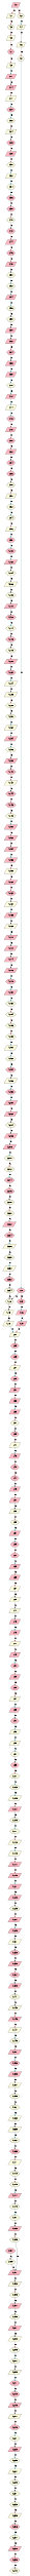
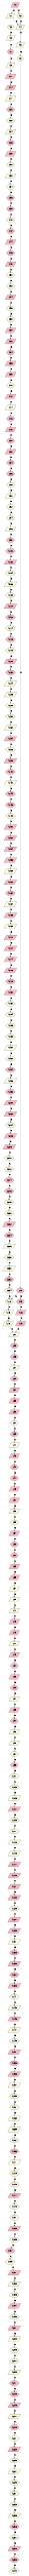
  strict digraph {
    node [fillcolor=lightpink shape=parallelogram style=filled]
    edge [color=black]
    S1 [fillcolor=lightyellow]
    S0
    S2 [fillcolor=lightyellow shape=hexagon]
    S3 [fillcolor=lightyellow shape=hexagon]
    S4 [fillcolor=lightyellow]
    S5 [fillcolor=lightyellow]
    S6 [fillcolor=lightyellow]
    S7 [shape=hexagon]
    S8 [fillcolor=lightyellow shape=hexagon]
    S9 [fillcolor=lightyellow]
    S10 [shape=hexagon]
    S11
    S12 [fillcolor=lightyellow shape=hexagon]
    S13 [shape=hexagon]
    S14
    S15 [fillcolor=lightyellow]
    S16
    S17 [fillcolor=lightyellow]
    S18 [fillcolor=lightyellow]
    S19
    S20 [shape=hexagon]
    S21 [fillcolor=lightyellow]
    S22 [fillcolor=lightyellow shape=hexagon]
    S23 [shape=hexagon]
    S24 [fillcolor=lightyellow]
    S25 [shape=hexagon]
    S26 [shape=hexagon]
    S27 [fillcolor=lightyellow]
    S28
    S29 [shape=hexagon]
    S30 [fillcolor=lightyellow shape=hexagon]
    S31
    S32 [fillcolor=lightyellow]
    S33
    S34 [fillcolor=lightyellow shape=hexagon]
    S35
    S36 [shape=hexagon]
    S37 [fillcolor=lightyellow shape=hexagon]
    S38 [shape=hexagon]
    S39 [shape=hexagon]
    S40 [fillcolor=lightyellow shape=hexagon]
    S41 [fillcolor=lightyellow]
    S42 [shape=hexagon]
    S43
    S44
    S45 [shape=hexagon]
    S46 [shape=hexagon]
    S47 [shape=hexagon]
    S48
    S49
    S50 [fillcolor=lightyellow shape=hexagon]
    S51
    S52 [fillcolor=lightyellow shape=hexagon]
    S53 [fillcolor=lightyellow]
    S54
    S55 [fillcolor=lightyellow shape=hexagon]
    S56 [fillcolor=lightyellow shape=hexagon]
    S57
    S58 [fillcolor=lightyellow shape=hexagon]
    S59 [shape=hexagon]
    S60
    S61 [shape=hexagon]
    S62
    S63
    S64 [shape=hexagon]
    S65
    S66
    S67 [fillcolor=lightyellow]
    S68
    S69 [fillcolor=lightyellow]
    S70 [fillcolor=lightyellow shape=hexagon]
    S71 [fillcolor=lightyellow]
    S72
    S73
    S74 [fillcolor=lightyellow]
    S75
    S76 [shape=hexagon]
    S77 [fillcolor=lightyellow]
    S78
    S79
    S80 [shape=hexagon]
    S81 [shape=hexagon]
    S82
    S83
    S84 [shape=hexagon]
    S85 [shape=hexagon]
    S86 [shape=hexagon]
    S87 [fillcolor=lightyellow]
    S88 [fillcolor=lightyellow shape=hexagon]
    S89
    S90 [fillcolor=lightyellow]
    S91 [shape=hexagon]
    S92 [fillcolor=lightyellow shape=hexagon]
    S93 [fillcolor=lightyellow]
    S94 [fillcolor=lightyellow shape=hexagon]
    S95 [fillcolor=lightyellow]
    S96 [fillcolor=lightyellow]
    S97 [fillcolor=lightyellow shape=hexagon]
    S98 [shape=hexagon]
    S99 [shape=hexagon]
    S100 [shape=hexagon]
    S101 [fillcolor=lightyellow shape=hexagon]
    S102
    S103 [fillcolor=lightyellow shape=hexagon]
    S104 [fillcolor=lightyellow shape=hexagon]
    S105 [fillcolor=lightyellow]
    n107 [fillcolor=lightyellow label=S906]
    S107
    S108 [fillcolor=lightyellow shape=hexagon]
    S109 [fillcolor=lightyellow shape=hexagon]
    S110
    S111 [fillcolor=lightyellow shape=hexagon]
    n113 [label=S412 shape=hexagon]
    S113 [fillcolor=lightyellow]
    S114 [fillcolor=lightyellow shape=hexagon]
    S115 [fillcolor=lightyellow]
    S116 [shape=hexagon]
    S117
    S118 [fillcolor=lightyellow shape=hexagon]
    S119
    S120
    S121
    S122 [shape=hexagon]
    S123
    S124 [fillcolor=lightyellow]
    S125 [fillcolor=lightyellow shape=hexagon]
    S126 [fillcolor=lightyellow]
    S127
    S128 [fillcolor=lightyellow shape=hexagon]
    S129
    S130 [fillcolor=lightyellow shape=hexagon]
    S131 [fillcolor=lightyellow]
    S132 [fillcolor=lightyellow]
    S133 [shape=hexagon]
    S134
    S135
    S136 [fillcolor=lightyellow shape=hexagon]
    S137 [shape=hexagon]
    S138
    S139
    S140 [shape=hexagon]
    S141 [fillcolor=lightyellow shape=hexagon]
    S142 [fillcolor=lightyellow]
    S143 [fillcolor=lightyellow]
    S144 [shape=hexagon]
    S145
    S146 [shape=hexagon]
    S147 [fillcolor=lightyellow]
    S148 [fillcolor=lightyellow shape=hexagon]
    S149 [fillcolor=lightyellow shape=hexagon]
    S150
    S151
    S152
    S153 [shape=hexagon]
    S154
    S155
    S156
    S157 [fillcolor=lightyellow]
    S158 [fillcolor=lightyellow]
    S159 [fillcolor=lightyellow shape=hexagon]
    S160
    S161 [fillcolor=lightyellow shape=hexagon]
    S162 [shape=hexagon]
    S163 [fillcolor=lightyellow]
    S164 [fillcolor=lightyellow]
    n166 [fillcolor=lightyellow label=S665]
    S166
    S167 [fillcolor=lightyellow shape=hexagon]
    S168 [fillcolor=lightyellow]
    S169 [shape=hexagon]
    S170
    S171 [fillcolor=lightyellow]
    S172
    S173 [fillcolor=lightyellow shape=hexagon]
    S174
    S175 [fillcolor=lightyellow shape=hexagon]
    S176
    S177
    S178 [shape=hexagon]
    S179 [fillcolor=lightyellow shape=hexagon]
    S180
    S181 [fillcolor=lightyellow shape=hexagon]
    S182 [fillcolor=lightyellow shape=hexagon]
    S183
    S184 [fillcolor=lightyellow shape=hexagon]
    S185 [fillcolor=lightyellow shape=hexagon]
    S186 [fillcolor=lightyellow shape=hexagon]
    S187 [shape=hexagon]
    S188 [fillcolor=lightyellow shape=hexagon]
    S189 [fillcolor=lightyellow shape=hexagon]
    S190 [fillcolor=lightyellow]
    S191
    S192 [fillcolor=lightyellow shape=hexagon]
    S193 [fillcolor=lightyellow]
    S194 [shape=hexagon]
    S195 [fillcolor=lightyellow shape=hexagon]
    S196 [fillcolor=lightyellow]
    S197
    S198 [shape=hexagon]
    S199 [fillcolor=lightyellow shape=hexagon]
    S200
    S201
    S202
    S203 [fillcolor=lightyellow]
    S204 [fillcolor=lightyellow shape=hexagon]
    S205 [fillcolor=lightyellow shape=hexagon]
    S206
    S207 [fillcolor=lightyellow shape=hexagon]
    S208
    S209 [fillcolor=lightyellow]
    S210 [fillcolor=lightyellow shape=hexagon]
    S211 [shape=hexagon]
    S212 [fillcolor=lightyellow shape=hexagon]
    S213 [shape=hexagon]
    S214 [shape=hexagon]
    S215
    S216 [shape=hexagon]
    S217 [fillcolor=lightyellow]
    S218 [fillcolor=lightyellow shape=hexagon]
    S219 [shape=hexagon]
    S220 [fillcolor=lightyellow shape=hexagon]
    S221 [fillcolor=lightyellow shape=hexagon]
    S222
    S223
    S224 [shape=hexagon]
    S225 [fillcolor=lightyellow shape=hexagon]
    S226 [fillcolor=lightyellow]
    S227 [fillcolor=lightyellow]
    S228 [fillcolor=lightyellow shape=hexagon]
    S229 [fillcolor=lightyellow shape=hexagon]
    S230 [fillcolor=lightyellow]
    S231 [fillcolor=lightyellow shape=hexagon]
    S232 [shape=hexagon]
    S233 [fillcolor=lightyellow shape=hexagon]
    S234 [fillcolor=lightyellow shape=hexagon]
    S235 [fillcolor=lightyellow]
    S236 [shape=hexagon]
    S237 [fillcolor=lightyellow shape=hexagon]
    S238
    S239 [shape=hexagon]
    S240 [fillcolor=lightyellow shape=hexagon]
-   S1 -> S3 [color=brown label=C]
+   S1 -> S4 [color=brown label=C]
    S0 -> S1 [color=brown label=T]
    S0 -> S2 [color=brown label=A]
    S2 -> S4 [color=teal label=A]
    S3 -> S5 [color=brown label=A]
    S4 -> S6 [label=T]
    S5 -> S7 [color=brown label=T]
    S6 -> S8 [color=brown label=G]
    S7 -> S9 [color=brown label=C]
    S8 -> S10 [color=teal label=T]
    S9 -> S11 [color=teal label=A]
    S10 -> S12 [label=C]
    S10 -> S13 [color=brown label=G]
    S11 -> S14 [label=C]
    S12 -> S15 [label=T]
    S13 -> S16 [color=teal label=A]
    S14 -> S17 [color=brown label=A]
    S15 -> S18 [label=G]
    S16 -> S19 [color=teal label=G]
    S17 -> S20 [color=teal label=C]
    S18 -> S21 [color=teal label=T]
    S19 -> S21 [color=brown label=T]
    S20 -> S22 [color=teal label=G]
    S21 -> S23 [label=A]
    S22 -> S24 [color=brown label=T]
    S23 -> S25 [color=teal label=A]
    S24 -> S26 [label=C]
    S25 -> S27 [color=brown label=A]
    S26 -> S28 [color=brown label=G]
    S27 -> S29 [color=teal label=G]
    S28 -> S30 [color=brown label=T]
    S29 -> S31 [label=A]
    S30 -> S32 [color=teal label=A]
    S31 -> S33 [color=brown label=A]
    S32 -> S34 [color=teal label=T]
    S33 -> S35 [color=teal label=G]
    S34 -> S36 [color=teal label=A]
    S35 -> S37 [color=brown label=C]
    S36 -> S38 [label=A]
    S37 -> S39 [label=A]
    S38 -> S40 [color=brown label=A]
    S39 -> S41 [color=brown label=T]
    S40 -> S42 [label=C]
    S41 -> S43 [color=teal label=C]
    S42 -> S44 [color=brown label=C]
    S43 -> S45 [color=brown label=A]
    S44 -> S46 [color=brown label=C]
    S45 -> S47 [color=brown label=G]
    S46 -> S48 [color=brown label=C]
    S47 -> S49 [label=T]
    S48 -> S50 [label=T]
    S49 -> S51 [color=brown label=T]
    S50 -> S52 [color=teal label=A]
    S51 -> S53 [label=G]
    S52 -> S54 [color=teal label=T]
    S53 -> S55 [color=brown label=T]
    S54 -> S56 [color=teal label=A]
    S55 -> S57 [color=teal label=G]
    S56 -> S58 [label=G]
    S57 -> S59 [color=teal label=A]
    S58 -> S60 [label=A]
    S59 -> S61 [color=brown label=T]
    S60 -> S62 [label=A]
    S61 -> S63 [color=teal label=C]
    S62 -> S64 [color=brown label=G]
    S63 -> S65 [color=brown label=G]
    S64 -> S66 [label=T]
    S65 -> S67 [color=brown label=G]
    S66 -> S68 [color=teal label=C]
    S67 -> S69 [label=G]
    S68 -> S70 [color=teal label=C]
    S69 -> S71 [label=C]
    S70 -> S72 [color=teal label=G]
    S71 -> S73 [label=T]
    S72 -> S74 [color=teal label=A]
    S73 -> S75 [color=teal label=G]
    S74 -> S76 [color=teal label=C]
    S75 -> S77 [color=brown label=A]
    S76 -> S78 [color=brown label=C]
    S77 -> S79 [color=brown label=C]
    S78 -> S80 [color=brown label=A]
    S79 -> S81 [color=teal label=G]
    S80 -> S82 [color=brown label=G]
    S81 -> S83 [color=brown label=C]
    S82 -> S84 [label=A]
    S83 -> S85 [color=brown label=G]
    S84 -> S86 [color=brown label=G]
    S85 -> S87 [color=brown label=G]
    S86 -> S88 [label=C]
    S87 -> S89 [color=teal label=A]
    S88 -> S90 [color=brown label=G]
    S89 -> S91 [label=A]
    S90 -> S92 [color=teal label=T]
    S91 -> S93 [color=teal label=G]
    S92 -> S94 [color=teal label=C]
    S93 -> S95 [color=teal label=A]
    S94 -> S96 [color=brown label=C]
    S95 -> S97 [color=teal label=C]
    S96 -> S98 [color=teal label=T]
    S97 -> S99 [label=G]
    S98 -> S100 [color=teal label=G]
    S99 -> S101 [color=brown label=G]
    S100 -> S102 [color=teal label=A]
    S101 -> S103 [color=teal label=C]
    S102 -> S104 [label=A]
    S103 -> S105 [color=teal label=G]
    S104 -> n107 [label=G]
    S105 -> S107 [color=brown label=C]
    n107 -> S108 [label=A]
    S107 -> S109 [label=G]
    S108 -> S110 [label=G]
    S109 -> S111 [color=teal label=A]
    S110 -> n113 [label=A]
    S111 -> S113 [color=brown label=A]
    n113 -> S114 [color=teal label=C]
    S113 -> S115 [color=teal label=A]
    S114 -> S116 [label=T]
    S115 -> S117 [color=brown label=A]
    S116 -> S118 [label=G]
    S117 -> S119 [color=brown label=A]
    S118 -> S120 [color=brown label=G]
    S119 -> S121 [color=teal label=A]
    S120 -> S122 [label=T]
    S121 -> S123 [label=G]
    S122 -> S124 [color=teal label=T]
    S123 -> S125 [label=A]
    S124 -> S126 [label=T]
    S125 -> S127 [color=brown label=A]
    S126 -> S128 [color=brown label=G]
    S127 -> S129 [color=teal label=G]
    S128 -> S130 [label=G]
    S129 -> S131 [label=A]
    S130 -> S132 [color=teal label=T]
    S131 -> S133 [label=G]
    S132 -> S134 [color=teal label=A]
    S133 -> S135 [label=A]
    S134 -> S136 [color=teal label=A]
    S135 -> S137 [color=brown label=G]
    S136 -> S138 [label=G]
    S137 -> S139 [label=G]
    S138 -> S140 [label=T]
    S139 -> S141 [label=A]
    S140 -> S142 [color=brown label=T]
    S141 -> S143 [label=C]
    S142 -> S144 [label=C]
    S143 -> S145 [color=brown label=A]
    S144 -> S146 [color=brown label=T]
    S145 -> S147 [color=brown label=C]
    S146 -> S148 [color=brown label=G]
    S147 -> S149 [color=teal label=G]
    S148 -> S150 [color=teal label=T]
    S149 -> S151 [color=brown label=G]
    S150 -> S152 [color=brown label=C]
    S151 -> S153 [color=teal label=T]
    S152 -> S154 [label=A]
    S153 -> S155 [color=teal label=G]
    S154 -> S156 [color=teal label=T]
    S155 -> S157 [label=A]
    S156 -> S158 [color=brown label=G]
    S157 -> S159 [label=C]
    S158 -> S160 [color=brown label=G]
    S159 -> S161 [label=C]
    S160 -> S162 [color=brown label=T]
    S161 -> S163 [color=teal label=G]
    S162 -> S164 [label=T]
    S163 -> n166 [label=T]
    S164 -> S166 [color=teal label=T]
    n166 -> S167 [color=teal label=G]
    S166 -> S168 [label=T]
    S167 -> S169 [label=T]
    S168 -> S170 [color=teal label=G]
    S169 -> S171 [color=brown label=A]
    S170 -> S172 [label=G]
    S171 -> S173 [label=G]
    S172 -> S174 [label=A]
    S173 -> S175 [color=brown label=A]
    S174 -> S176 [label=G]
    S175 -> S177 [color=teal label=G]
    S176 -> S178 [color=teal label=A]
    S177 -> S179 [label=A]
    S178 -> S180 [color=teal label=C]
    S179 -> S181 [color=teal label=C]
    S180 -> S182 [color=teal label=C]
    S181 -> S183 [label=A]
    S182 -> S184 [color=brown label=C]
    S183 -> S185 [color=brown label=A]
    S184 -> S186 [color=brown label=C]
-   S185 -> S191 [label=T]
+   S185 -> S187 [label=T]
    S186 -> S188 [color=brown label=T]
    S187 -> S189 [label=C]
    S188 -> S190 [color=teal label=A]
    S189 -> S191 [color=brown label=A]
    S190 -> S192 [color=teal label=G]
    S191 -> S193 [label=A]
    S192 -> S194 [color=teal label=G]
    S193 -> S195 [color=brown label=A]
    S194 -> S196 [label=C]
    S195 -> S197 [label=G]
    S196 -> S198 [color=teal label=G]
    S197 -> S199 [label=C]
    S198 -> S200 [color=teal label=T]
    S199 -> S201 [label=T]
    S200 -> S202 [color=brown label=C]
    S201 -> S203 [label=G]
    S202 -> S204 [label=G]
    S203 -> S205 [color=brown label=A]
    S204 -> S206 [label=C]
    S205 -> S207 [color=teal label=A]
    S206 -> S208 [label=T]
    S207 -> S209 [label=A]
    S208 -> S210 [color=teal label=T]
    S209 -> S211 [color=teal label=A]
    S210 -> S212 [color=brown label=C]
    S211 -> S213 [label=C]
    S212 -> S214 [color=teal label=A]
    S213 -> S215 [label=A]
    S214 -> S216 [color=brown label=C]
    S215 -> S217 [label=A]
    S216 -> S218 [label=A]
    S217 -> S219 [color=brown label=A]
    S218 -> S220 [color=brown label=A]
    S219 -> S221 [color=teal label=C]
    S220 -> S222 [color=brown label=C]
    S221 -> S223 [label=A]
    S222 -> S224 [color=brown label=C]
    S223 -> S225 [color=teal label=A]
    S224 -> S226 [color=teal label=T]
    S225 -> S227 [color=teal label=G]
    S226 -> S228 [label=C]
    S227 -> S229 [label=T]
    S228 -> S230 [color=teal label=T]
    S229 -> S231 [label=A]
    S230 -> S232 [label=T]
    S231 -> S233 [label=A]
    S232 -> S234 [label=T]
    S233 -> S235 [color=brown label=G]
    S234 -> S12 [label=C]
    S235 -> S236 [label=C]
    S236 -> S237 [color=teal label=G]
    S237 -> S238 [label=G]
    S238 -> S239 [color=brown label=T]
    S239 -> S240 [label=A]
  }
